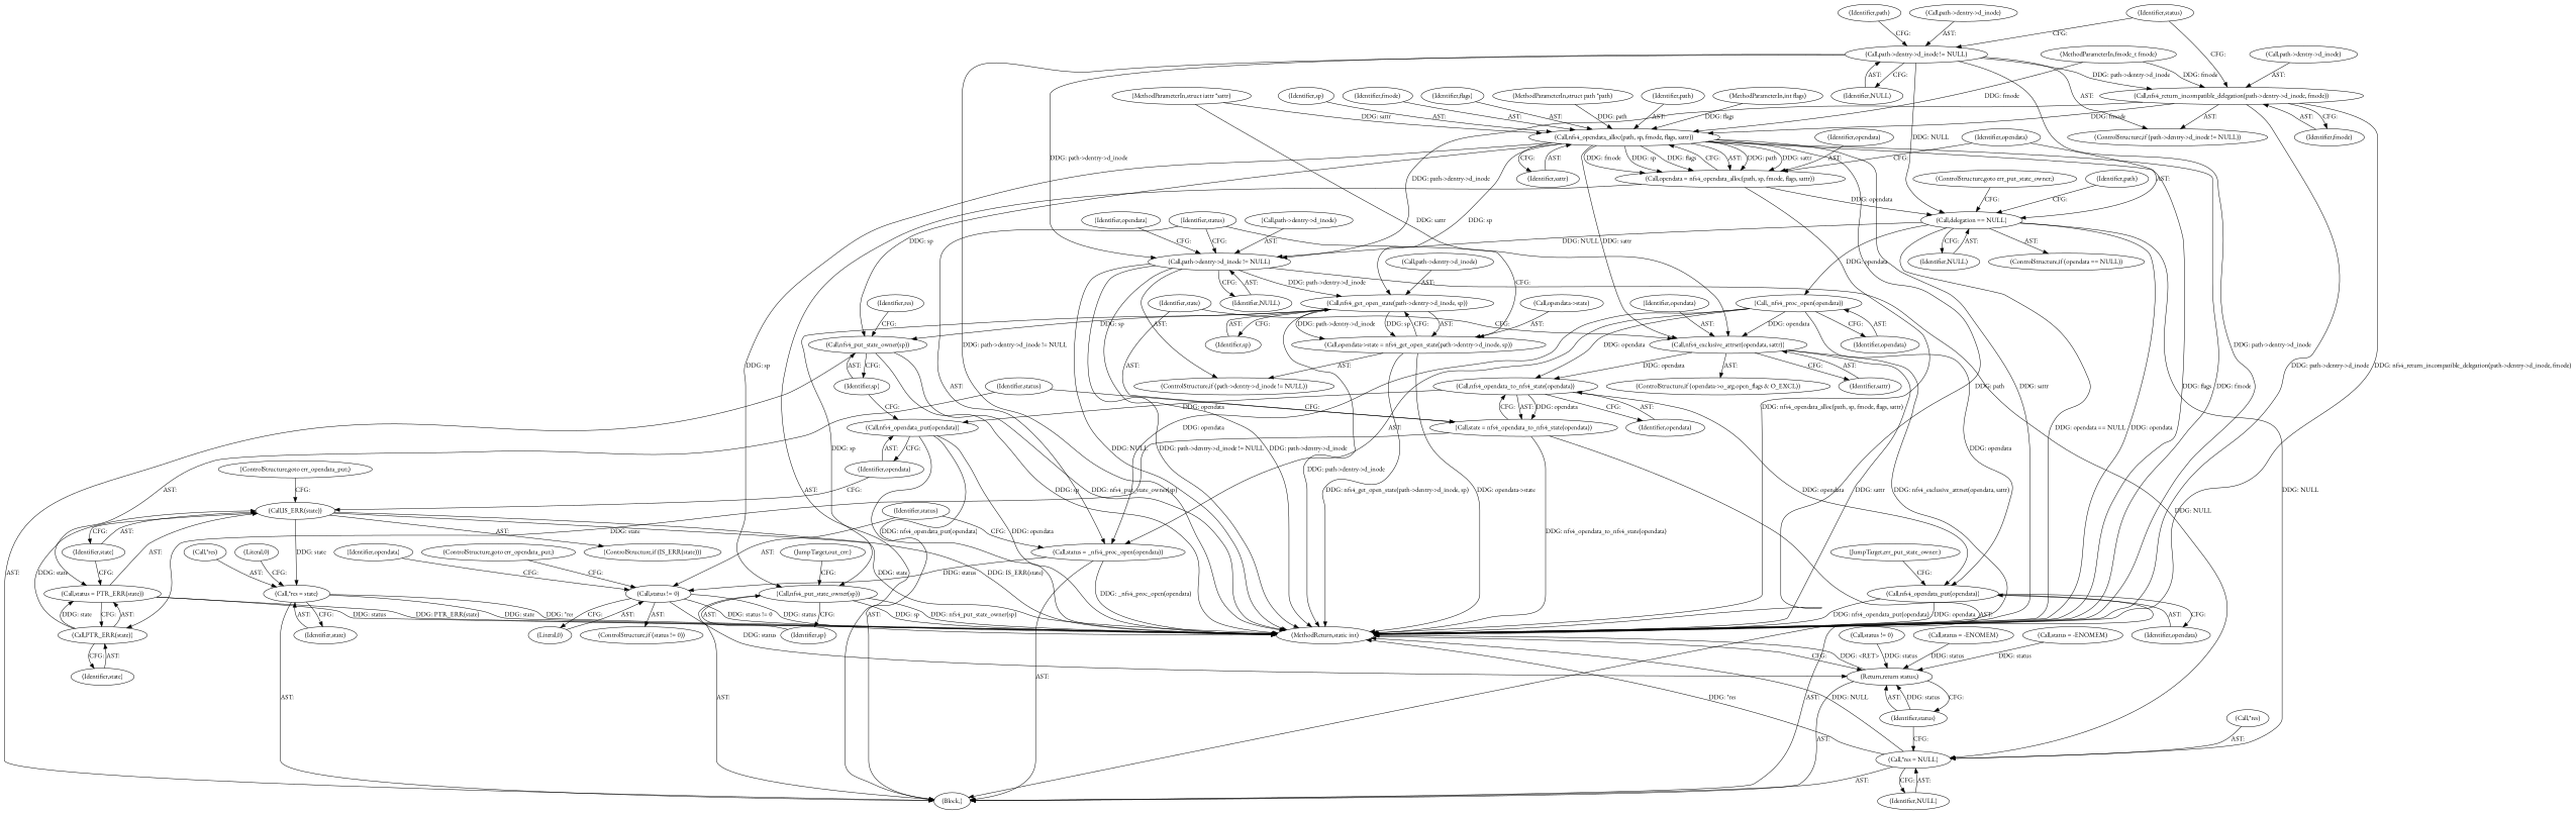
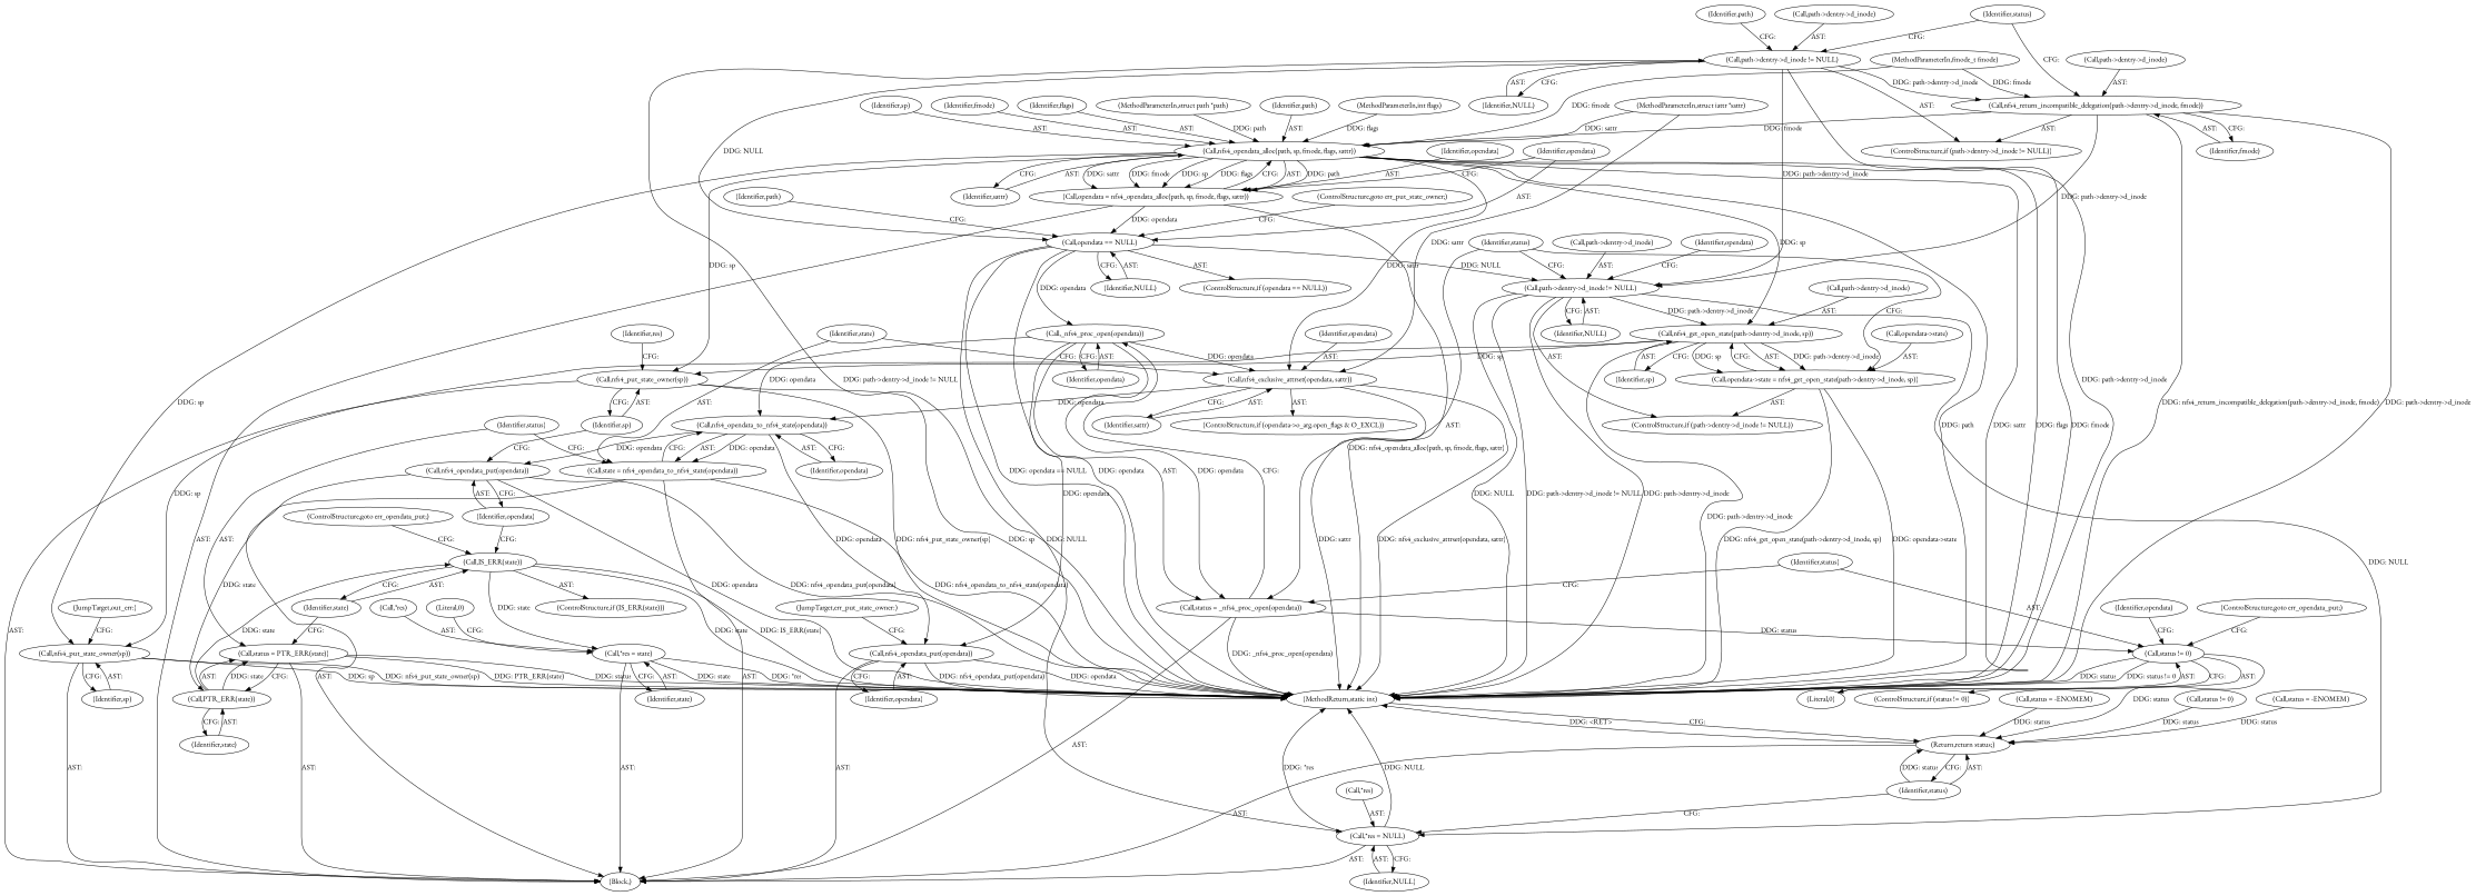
  digraph {
    fontname="EB Garamond"
    node [fontname="EB Garamond"]
    edge [fontname="EB Garamond"]
    n1 [label="(Call,path->dentry->d_inode != NULL)"]
    n2 [label="(Call,nfs4_return_incompatible_delegation(path->dentry->d_inode, fmode))"]
-   n3 [label="(Call,delegation == NULL)"]
+   n3 [label="(Call,opendata == NULL)"]
    n4 [label="(Call,path->dentry->d_inode != NULL)"]
    n5 [label="(MethodReturn,static int)"]
    n6 [label="(Identifier,NULL)"]
    n7 [label="(ControlStructure,if (path->dentry->d_inode != NULL))"]
    n8 [label="(Call,nfs4_opendata_alloc(path, sp, fmode, flags, sattr))"]
    n9 [label="(Identifier,fmode)"]
    n10 [label="(Call,*res = NULL)"]
    n11 [label="(Call,_nfs4_proc_open(opendata))"]
    n12 [label="(ControlStructure,if (opendata == NULL))"]
    n13 [label="(Identifier,NULL)"]
    n14 [label="(Call,nfs4_get_open_state(path->dentry->d_inode, sp))"]
    n15 [label="(Identifier,NULL)"]
    n16 [label="(ControlStructure,if (path->dentry->d_inode != NULL))"]
    n17 [label="(Return,return status;)"]
    n18 [label="(Call,opendata = nfs4_opendata_alloc(path, sp, fmode, flags, sattr))"]
    n19 [label="(Call,nfs4_put_state_owner(sp))"]
    n20 [label="(Call,nfs4_put_state_owner(sp))"]
    n21 [label="(Call,nfs4_exclusive_attrset(opendata, sattr))"]
    n22 [label="(Identifier,sattr)"]
    n23 [label="(Block,)"]
    n24 [label="(Call,opendata->state = nfs4_get_open_state(path->dentry->d_inode, sp))"]
    n25 [label="(Identifier,sp)"]
    n26 [label="(Identifier,sp)"]
    n27 [label="(Identifier,sp)"]
    n28 [label="(Call,nfs4_opendata_to_nfs4_state(opendata))"]
    n29 [label="(Identifier,sattr)"]
    n30 [label="(ControlStructure,if (opendata->o_arg.open_flags & O_EXCL))"]
    n31 [label="(Identifier,NULL)"]
    n32 [label="(Call,status = _nfs4_proc_open(opendata))"]
    n33 [label="(Call,nfs4_opendata_put(opendata))"]
    n34 [label="(Identifier,opendata)"]
    n35 [label="(Call,nfs4_opendata_put(opendata))"]
    n36 [label="(Call,status != 0)"]
    n37 [label="(Call,state = nfs4_opendata_to_nfs4_state(opendata))"]
    n38 [label="(Identifier,opendata)"]
    n39 [label="(Identifier,opendata)"]
    n40 [label="(Literal,0)"]
    n41 [label="(ControlStructure,if (status != 0))"]
    n42 [label="(Identifier,status)"]
    n43 [label="(Call,PTR_ERR(state))"]
    n44 [label="(Identifier,opendata)"]
    n45 [label="(Call,status = PTR_ERR(state))"]
    n46 [label="(Call,IS_ERR(state))"]
    n47 [label="(Identifier,state)"]
    n48 [label="(Call,*res = state)"]
    n49 [label="(Identifier,state)"]
    n50 [label="(ControlStructure,if (IS_ERR(state)))"]
    n51 [label="(Identifier,state)"]
    n52 [label="(ControlStructure,goto err_put_state_owner;)"]
    n53 [label="(Identifier,status)"]
    n54 [label="(Identifier,opendata)"]
    n55 [label="(Call,opendata->state)"]
    n56 [label="(Identifier,opendata)"]
    n57 [label="(Call,path->dentry->d_inode)"]
    n58 [label="(Identifier,opendata)"]
    n59 [label="(Identifier,status)"]
    n60 [label="(Identifier,path)"]
    n61 [label="(Identifier,status)"]
    n62 [label="(Call,path->dentry->d_inode)"]
    n63 [label="(MethodParameterIn,int flags)"]
    n64 [label="(Identifier,status)"]
    n65 [label="(Identifier,path)"]
    n66 [label="(Identifier,res)"]
    n67 [label="(JumpTarget,out_err:)"]
    n68 [label="(JumpTarget,err_put_state_owner:)"]
    n69 [label="(Call,path->dentry->d_inode)"]
    n70 [label="(ControlStructure,goto err_opendata_put;)"]
    n71 [label="(MethodParameterIn,fmode_t fmode)"]
    n72 [label="(Identifier,sp)"]
    n73 [label="(Call,status = -ENOMEM)"]
    n74 [label="(Call,path->dentry->d_inode)"]
    n75 [label="(Call,status != 0)"]
    n76 [label="(Call,*res)"]
    n77 [label="(Identifier,fmode)"]
    n78 [label="(Literal,0)"]
    n79 [label="(Call,status = -ENOMEM)"]
    n80 [label="(Identifier,state)"]
    n81 [label="(Identifier,opendata)"]
    n82 [label="(Call,*res)"]
    n83 [label="(Identifier,path)"]
    n84 [label="(Identifier,flags)"]
    n85 [label="(ControlStructure,goto err_opendata_put;)"]
    n86 [label="(MethodParameterIn,struct path *path)"]
    n87 [label="(MethodParameterIn,struct iattr *sattr)"]
    n88 [label="(Identifier,opendata)"]
    n1 -> n2 [label="DDG: path->dentry->d_inode"]
    n1 -> n3 [label="DDG: NULL"]
    n1 -> n4 [label="DDG: path->dentry->d_inode"]
    n1 -> n5 [label="DDG: path->dentry->d_inode"]
    n1 -> n5 [label="DDG: path->dentry->d_inode != NULL"]
    n1 -> n6 [label="CFG: "]
    n1 -> n7 [label="AST: "]
    n2 -> n4 [label="DDG: path->dentry->d_inode"]
    n2 -> n5 [label="DDG: nfs4_return_incompatible_delegation(path->dentry->d_inode, fmode)"]
    n2 -> n5 [label="DDG: path->dentry->d_inode"]
    n2 -> n7 [label="AST: "]
    n2 -> n8 [label="DDG: fmode"]
    n2 -> n9 [label="CFG: "]
    n3 -> n4 [label="DDG: NULL"]
    n3 -> n5 [label="DDG: opendata == NULL"]
    n3 -> n5 [label="DDG: opendata"]
    n3 -> n10 [label="DDG: NULL"]
    n3 -> n11 [label="DDG: opendata"]
    n3 -> n12 [label="AST: "]
    n3 -> n13 [label="CFG: "]
    n4 -> n5 [label="DDG: NULL"]
    n4 -> n5 [label="DDG: path->dentry->d_inode != NULL"]
    n4 -> n5 [label="DDG: path->dentry->d_inode"]
    n4 -> n10 [label="DDG: NULL"]
    n4 -> n14 [label="DDG: path->dentry->d_inode"]
    n4 -> n15 [label="CFG: "]
    n4 -> n16 [label="AST: "]
    n5 -> n17 [label="CFG: "]
    n6 -> n1 [label="AST: "]
    n8 -> n5 [label="DDG: path"]
    n8 -> n5 [label="DDG: sattr"]
    n8 -> n5 [label="DDG: flags"]
    n8 -> n5 [label="DDG: fmode"]
    n8 -> n14 [label="DDG: sp"]
    n8 -> n18 [label="AST: "]
    n8 -> n18 [label="DDG: path"]
    n8 -> n18 [label="DDG: sattr"]
    n8 -> n18 [label="DDG: fmode"]
    n8 -> n18 [label="DDG: sp"]
    n8 -> n18 [label="DDG: flags"]
    n8 -> n19 [label="DDG: sp"]
    n8 -> n20 [label="DDG: sp"]
    n8 -> n21 [label="DDG: sattr"]
    n8 -> n22 [label="CFG: "]
    n9 -> n2 [label="AST: "]
    n10 -> n5 [label="DDG: *res"]
    n10 -> n5 [label="DDG: NULL"]
    n10 -> n23 [label="AST: "]
    n10 -> n31 [label="CFG: "]
    n11 -> n21 [label="DDG: opendata"]
    n11 -> n28 [label="DDG: opendata"]
    n11 -> n32 [label="AST: "]
    n11 -> n32 [label="DDG: opendata"]
    n11 -> n33 [label="DDG: opendata"]
    n11 -> n34 [label="CFG: "]
    n13 -> n3 [label="AST: "]
    n14 -> n5 [label="DDG: path->dentry->d_inode"]
    n14 -> n19 [label="DDG: sp"]
    n14 -> n20 [label="DDG: sp"]
    n14 -> n24 [label="AST: "]
    n14 -> n24 [label="DDG: path->dentry->d_inode"]
    n14 -> n24 [label="DDG: sp"]
    n14 -> n25 [label="CFG: "]
    n15 -> n4 [label="AST: "]
    n17 -> n5 [label="DDG: <RET>"]
    n17 -> n23 [label="AST: "]
    n17 -> n42 [label="CFG: "]
    n18 -> n3 [label="DDG: opendata"]
    n18 -> n5 [label="DDG: nfs4_opendata_alloc(path, sp, fmode, flags, sattr)"]
    n18 -> n8 [label="CFG: "]
    n18 -> n23 [label="AST: "]
    n19 -> n5 [label="DDG: nfs4_put_state_owner(sp)"]
    n19 -> n5 [label="DDG: sp"]
    n19 -> n23 [label="AST: "]
    n19 -> n26 [label="CFG: "]
    n20 -> n5 [label="DDG: sp"]
    n20 -> n5 [label="DDG: nfs4_put_state_owner(sp)"]
    n20 -> n23 [label="AST: "]
    n20 -> n27 [label="CFG: "]
    n21 -> n5 [label="DDG: sattr"]
    n21 -> n5 [label="DDG: nfs4_exclusive_attrset(opendata, sattr)"]
    n21 -> n28 [label="DDG: opendata"]
    n21 -> n29 [label="CFG: "]
    n21 -> n30 [label="AST: "]
    n22 -> n8 [label="AST: "]
    n24 -> n5 [label="DDG: nfs4_get_open_state(path->dentry->d_inode, sp)"]
    n24 -> n5 [label="DDG: opendata->state"]
    n24 -> n14 [label="CFG: "]
    n24 -> n16 [label="AST: "]
    n25 -> n14 [label="AST: "]
    n26 -> n19 [label="AST: "]
    n26 -> n35 [label="CFG: "]
    n27 -> n20 [label="AST: "]
    n28 -> n33 [label="DDG: opendata"]
    n28 -> n35 [label="DDG: opendata"]
    n28 -> n37 [label="AST: "]
    n28 -> n37 [label="DDG: opendata"]
    n28 -> n38 [label="CFG: "]
    n29 -> n21 [label="AST: "]
    n31 -> n10 [label="AST: "]
    n32 -> n5 [label="DDG: _nfs4_proc_open(opendata)"]
+   n32 -> n11 [label="CFG: "]
    n32 -> n23 [label="AST: "]
    n32 -> n36 [label="DDG: status"]
    n33 -> n5 [label="DDG: nfs4_opendata_put(opendata)"]
    n33 -> n5 [label="DDG: opendata"]
    n33 -> n23 [label="AST: "]
    n33 -> n39 [label="CFG: "]
    n34 -> n11 [label="AST: "]
    n35 -> n5 [label="DDG: nfs4_opendata_put(opendata)"]
    n35 -> n5 [label="DDG: opendata"]
    n35 -> n23 [label="AST: "]
    n35 -> n44 [label="CFG: "]
    n36 -> n5 [label="DDG: status"]
    n36 -> n5 [label="DDG: status != 0"]
    n36 -> n17 [label="DDG: status"]
    n36 -> n40 [label="CFG: "]
    n36 -> n41 [label="AST: "]
    n37 -> n5 [label="DDG: nfs4_opendata_to_nfs4_state(opendata)"]
    n37 -> n23 [label="AST: "]
    n37 -> n28 [label="CFG: "]
    n37 -> n43 [label="DDG: state"]
    n38 -> n28 [label="AST: "]
    n39 -> n33 [label="AST: "]
    n40 -> n36 [label="AST: "]
    n42 -> n10 [label="CFG: "]
    n42 -> n17 [label="AST: "]
    n42 -> n17 [label="DDG: status"]
    n43 -> n45 [label="AST: "]
    n43 -> n45 [label="DDG: state"]
    n43 -> n46 [label="DDG: state"]
    n43 -> n47 [label="CFG: "]
    n44 -> n35 [label="AST: "]
    n44 -> n46 [label="CFG: "]
    n45 -> n5 [label="DDG: PTR_ERR(state)"]
    n45 -> n5 [label="DDG: status"]
-   n45 -> n46 [label="AST: "]
+   n45 -> n23 [label="AST: "]
    n45 -> n43 [label="CFG: "]
    n46 -> n5 [label="DDG: state"]
    n46 -> n5 [label="DDG: IS_ERR(state)"]
    n46 -> n48 [label="DDG: state"]
    n46 -> n49 [label="CFG: "]
    n46 -> n50 [label="AST: "]
    n47 -> n43 [label="AST: "]
    n48 -> n5 [label="DDG: state"]
    n48 -> n5 [label="DDG: *res"]
    n48 -> n23 [label="AST: "]
    n48 -> n51 [label="CFG: "]
    n49 -> n45 [label="CFG: "]
    n49 -> n46 [label="AST: "]
    n51 -> n48 [label="AST: "]
    n52 -> n3 [label="CFG: "]
    n53 -> n32 [label="CFG: "]
    n53 -> n36 [label="AST: "]
    n54 -> n18 [label="AST: "]
    n55 -> n24 [label="AST: "]
    n56 -> n3 [label="AST: "]
    n56 -> n18 [label="CFG: "]
    n57 -> n4 [label="AST: "]
    n58 -> n4 [label="CFG: "]
    n59 -> n37 [label="CFG: "]
    n59 -> n45 [label="AST: "]
    n60 -> n8 [label="AST: "]
    n61 -> n4 [label="CFG: "]
    n61 -> n24 [label="CFG: "]
    n61 -> n32 [label="AST: "]
    n62 -> n14 [label="AST: "]
    n63 -> n8 [label="DDG: flags"]
    n64 -> n1 [label="CFG: "]
    n64 -> n2 [label="CFG: "]
    n65 -> n1 [label="CFG: "]
    n66 -> n19 [label="CFG: "]
    n67 -> n20 [label="CFG: "]
    n68 -> n33 [label="CFG: "]
    n69 -> n1 [label="AST: "]
    n70 -> n46 [label="CFG: "]
    n71 -> n2 [label="DDG: fmode"]
    n71 -> n8 [label="DDG: fmode"]
    n72 -> n8 [label="AST: "]
    n73 -> n17 [label="DDG: status"]
    n74 -> n2 [label="AST: "]
    n75 -> n17 [label="DDG: status"]
    n76 -> n48 [label="AST: "]
    n77 -> n8 [label="AST: "]
    n78 -> n48 [label="CFG: "]
    n79 -> n17 [label="DDG: status"]
    n80 -> n21 [label="CFG: "]
    n80 -> n37 [label="AST: "]
    n81 -> n36 [label="CFG: "]
    n82 -> n10 [label="AST: "]
    n83 -> n3 [label="CFG: "]
    n84 -> n8 [label="AST: "]
    n85 -> n36 [label="CFG: "]
    n86 -> n8 [label="DDG: path"]
    n87 -> n8 [label="DDG: sattr"]
    n87 -> n21 [label="DDG: sattr"]
    n88 -> n21 [label="AST: "]
  }
